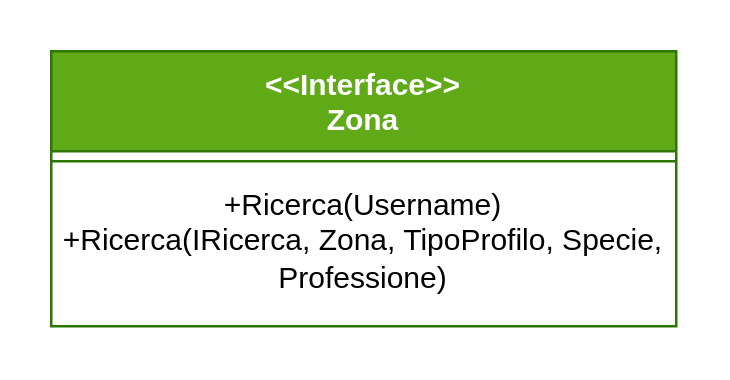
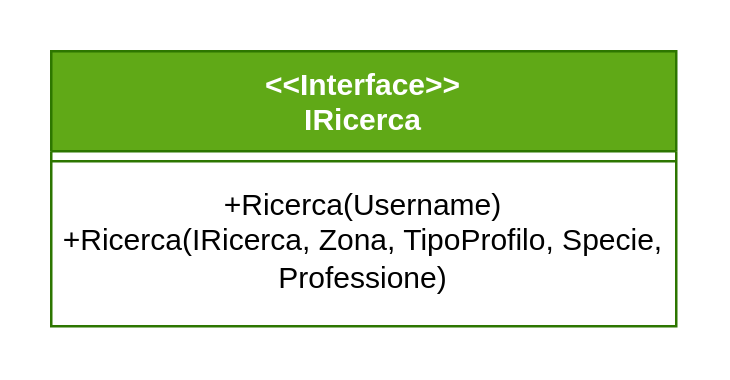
  <mxCell id="0" />
  <mxCell id="1" parent="0" />
- <mxCell id="2" value="&lt;div&gt;&amp;lt;&amp;lt;Interface&amp;gt;&amp;gt;&lt;/div&gt;&lt;div&gt;Zona&lt;br&gt;&lt;/div&gt;" style="swimlane;fontStyle=1;align=center;verticalAlign=top;childLayout=stackLayout;horizontal=1;startSize=40;horizontalStack=0;resizeParent=1;resizeParentMax=0;resizeLast=0;collapsible=1;marginBottom=0;whiteSpace=wrap;html=1;fillColor=#60a917;fontColor=#ffffff;strokeColor=#2D7600;" parent="1" vertex="1"><mxGeometry x="20" y="20" width="250" height="110" as="geometry" /></mxCell>
+ <mxCell id="2" value="&lt;div&gt;&amp;lt;&amp;lt;Interface&amp;gt;&amp;gt;&lt;/div&gt;&lt;div&gt;IRicerca&lt;br&gt;&lt;/div&gt;" style="swimlane;fontStyle=1;align=center;verticalAlign=top;childLayout=stackLayout;horizontal=1;startSize=40;horizontalStack=0;resizeParent=1;resizeParentMax=0;resizeLast=0;collapsible=1;marginBottom=0;whiteSpace=wrap;html=1;fillColor=#60a917;fontColor=#ffffff;strokeColor=#2D7600;" parent="1" vertex="1"><mxGeometry x="20" y="20" width="250" height="110" as="geometry" /></mxCell>
  <mxCell id="3" value="" style="line;strokeWidth=1;fillColor=none;align=left;verticalAlign=middle;spacingTop=-1;spacingLeft=3;spacingRight=3;rotatable=0;labelPosition=right;points=[];portConstraint=eastwest;strokeColor=inherit;" parent="2" vertex="1"><mxGeometry y="40" width="250" height="8" as="geometry" /></mxCell>
  <mxCell id="4" value="&lt;div&gt;+Ricerca(Username)&lt;/div&gt;&lt;div&gt;+Ricerca(IRicerca, Zona, TipoProfilo, Specie, Professione)&lt;br&gt;&lt;/div&gt;" style="text;strokeColor=none;fillColor=none;align=center;verticalAlign=top;spacingLeft=4;spacingRight=4;overflow=hidden;rotatable=0;points=[[0,0.5],[1,0.5]];portConstraint=eastwest;whiteSpace=wrap;html=1;" parent="2" vertex="1"><mxGeometry y="48" width="250" height="62" as="geometry" /></mxCell>
